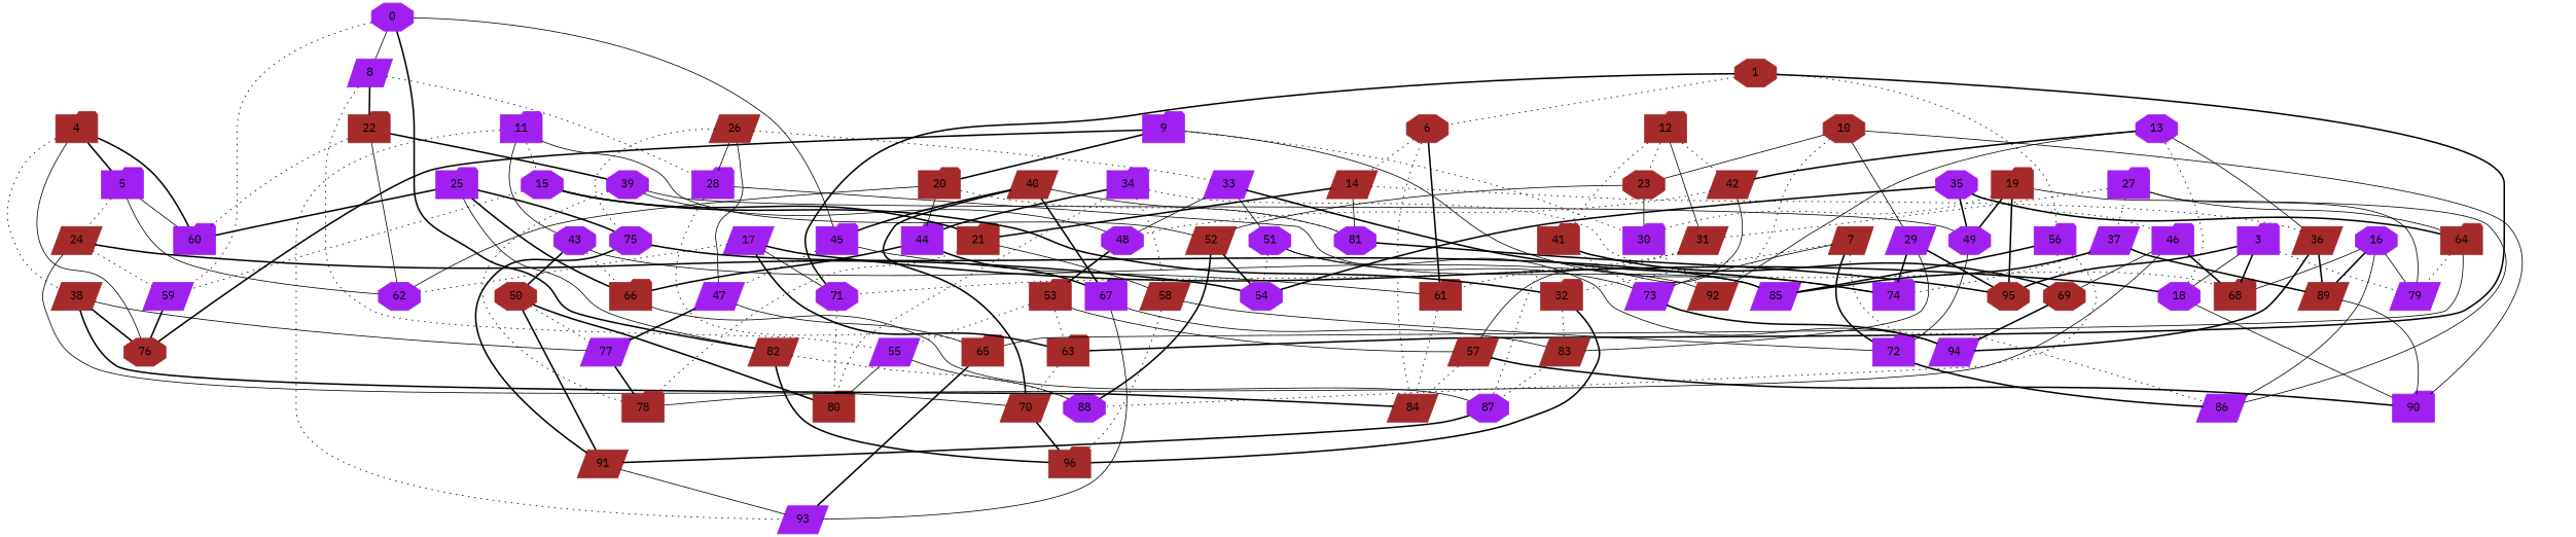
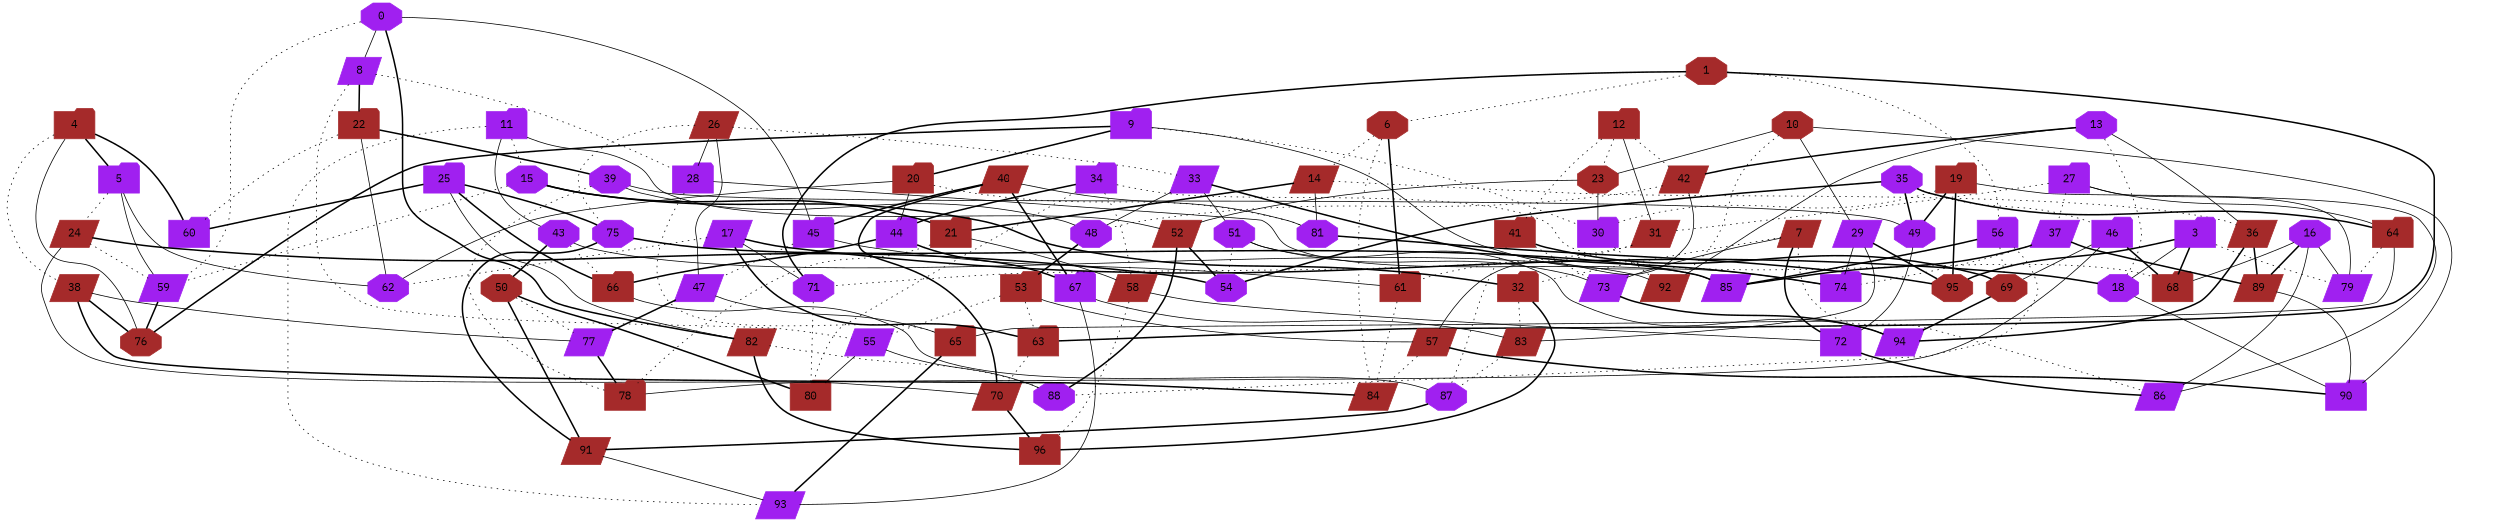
  graph {
    fontname="IBM Plex Mono"
    node [color=purple fontname="IBM Plex Mono" shape=folder style=filled]
    edge [fontname="IBM Plex Mono" style=bold]
    1 [color=brown shape=octagon]
    6 [color=brown shape=octagon]
    56
    63 [color=brown]
    71 [shape=octagon]
    14 [color=brown shape=parallelogram]
    61 [color=brown]
    84 [color=brown shape=parallelogram]
    85 [shape=parallelogram]
    69 [color=brown shape=octagon]
    88 [shape=octagon]
    70 [color=brown shape=parallelogram]
    80 [color=brown]
    n14 [label=0 shape=octagon]
    8 [shape=parallelogram]
    45
    59 [shape=parallelogram]
    82 [color=brown shape=parallelogram]
    22 [color=brown]
    28
    55 [shape=parallelogram]
    47 [shape=parallelogram]
    76 [color=brown shape=octagon]
    96 [color=brown]
    18 [shape=octagon]
    3
    68 [color=brown]
    79 [shape=parallelogram]
    95 [color=brown shape=octagon]
    90
    4 [color=brown]
    5
    38 [color=brown shape=parallelogram]
    60
    24 [color=brown shape=parallelogram]
    62 [shape=octagon]
    77 [shape=parallelogram]
    54 [shape=octagon]
    36 [color=brown shape=parallelogram]
    21 [color=brown]
    81 [shape=octagon]
    7 [color=brown shape=parallelogram]
    32 [color=brown]
    72
    73 [shape=parallelogram]
    86 [shape=parallelogram]
    83 [color=brown shape=parallelogram]
    94 [shape=parallelogram]
    39 [shape=octagon]
    65 [color=brown]
    9
    20 [color=brown]
    30
    74
    44
    92 [color=brown shape=parallelogram]
    10 [color=brown shape=octagon]
    23 [color=brown shape=octagon]
    29 [shape=parallelogram]
    52 [color=brown shape=parallelogram]
    15 [shape=octagon]
    11
    43 [shape=octagon]
    93 [shape=parallelogram]
    66 [color=brown]
    50 [color=brown shape=octagon]
    12 [color=brown]
    31 [color=brown shape=parallelogram]
    41 [color=brown]
    42 [color=brown shape=parallelogram]
    87 [shape=octagon]
    48 [shape=octagon]
    57 [color=brown shape=parallelogram]
    13 [shape=octagon]
    89 [color=brown shape=parallelogram]
    58 [color=brown shape=parallelogram]
    78 [color=brown]
    16 [shape=octagon]
    17 [shape=parallelogram]
    19 [color=brown]
    49 [shape=octagon]
    67
    25
    75 [shape=octagon]
    91 [color=brown shape=parallelogram]
    26 [color=brown shape=parallelogram]
    33 [shape=parallelogram]
    51 [shape=octagon]
    27
    37 [shape=parallelogram]
    64 [color=brown]
    53 [color=brown]
    34
    35 [shape=octagon]
    46
    40 [color=brown shape=parallelogram]
    1 -- 6 [style=dotted]
    1 -- 56 [style=dotted]
    1 -- 63
    1 -- 71
    6 -- 14 [style=dotted]
    6 -- 61
    6 -- 84 [style=dotted]
    56 -- 85
    56 -- 69 [style=dotted]
    56 -- 88 [style=dotted]
    63 -- 70 [style=dotted]
    71 -- 80 [style=dotted]
    14 -- 36 [style=dotted]
    14 -- 21
    14 -- 81 [style=solid]
    61 -- 84 [style=dotted]
    69 -- 94
    70 -- 96
    n14 -- 8 [style=solid]
    n14 -- 45 [style=solid]
    n14 -- 59 [style=dotted]
    n14 -- 82
    8 -- 22
    8 -- 28 [style=dotted]
    8 -- 55 [style=dotted]
    45 -- 61 [style=solid]
    45 -- 47 [style=dotted]
    59 -- 76
    82 -- 88 [style=dotted]
    82 -- 96
    22 -- 60 [style=dotted]
    22 -- 62 [style=solid]
    22 -- 39
    28 -- 85 [style=solid]
    28 -- 65 [style=dotted]
    55 -- 88 [style=solid]
    55 -- 80 [style=solid]
    47 -- 77
    47 -- 65 [style=solid]
    18 -- 90 [style=solid]
    3 -- 18 [style=solid]
    3 -- 68
    3 -- 79 [style=dotted]
    3 -- 95
    4 -- 76 [style=solid]
    4 -- 5
    4 -- 38 [style=dotted]
    4 -- 60
-   5 -- 60 [style=solid]
+   5 -- 59 [style=solid]
    5 -- 24 [style=dotted]
    5 -- 62 [style=solid]
    38 -- 84
    38 -- 76
    38 -- 77 [style=solid]
    24 -- 70 [style=solid]
    24 -- 59 [style=dotted]
    24 -- 54
    77 -- 78
    36 -- 94
    36 -- 89
    21 -- 58 [style=solid]
    21 -- 78 [style=dotted]
    81 -- 95
    7 -- 32 [style=dotted]
    7 -- 72
    7 -- 73 [style=solid]
    7 -- 86 [style=dotted]
    32 -- 96
    32 -- 83 [style=dotted]
    72 -- 86
    73 -- 94
    83 -- 87 [style=dotted]
    39 -- 48 [style=solid]
    39 -- 78 [style=dotted]
    39 -- 49 [style=solid]
    65 -- 93
    9 -- 76
    9 -- 20
    9 -- 30 [style=dotted]
    9 -- 74 [style=solid]
    20 -- 62 [style=solid]
    20 -- 81 [style=dotted]
    20 -- 44 [style=solid]
    30 -- 92 [style=dotted]
    44 -- 66
    44 -- 67
    10 -- 90 [style=solid]
    10 -- 92 [style=dotted]
    10 -- 23 [style=solid]
    10 -- 29 [style=solid]
    23 -- 30 [style=solid]
    23 -- 52 [style=solid]
    29 -- 95
    29 -- 83 [style=solid]
-   29 -- 74
+   29 -- 74 [style=solid]
    52 -- 88
    52 -- 54
    15 -- 59 [style=dotted]
    15 -- 21
    15 -- 32
    11 -- 52 [style=solid]
    11 -- 15 [style=dotted]
    11 -- 43 [style=solid]
    11 -- 93 [style=dotted]
    43 -- 92 [style=solid]
    43 -- 66 [style=dotted]
    43 -- 50
    66 -- 87 [style=solid]
    50 -- 80
    50 -- 77 [style=dotted]
    50 -- 91
    12 -- 23 [style=dotted]
    12 -- 31 [style=solid]
    12 -- 41 [style=dotted]
    12 -- 42 [style=dotted]
    31 -- 71 [style=dotted]
    31 -- 61 [style=dotted]
    41 -- 69
    41 -- 73 [style=dotted]
    41 -- 87 [style=dotted]
    42 -- 48 [style=dotted]
    42 -- 57 [style=solid]
    87 -- 91
    48 -- 53
    57 -- 84 [style=dotted]
    57 -- 90
    13 -- 18 [style=dotted]
    13 -- 36 [style=solid]
    13 -- 92 [style=solid]
    13 -- 42
    89 -- 90 [style=solid]
    58 -- 96 [style=dotted]
    58 -- 72 [style=solid]
    16 -- 68 [style=solid]
    16 -- 79 [style=solid]
    16 -- 86 [style=solid]
    16 -- 89
    17 -- 63
    17 -- 71 [style=solid]
    17 -- 18
    17 -- 62 [style=dotted]
    19 -- 95
    19 -- 86 [style=solid]
    19 -- 30 [style=dotted]
    19 -- 49
    49 -- 72 [style=solid]
    67 -- 83 [style=solid]
    67 -- 93 [style=solid]
    25 -- 82 [style=solid]
    25 -- 60
    25 -- 66
    25 -- 75
    75 -- 85
    75 -- 91
    91 -- 93 [style=solid]
    26 -- 28 [style=solid]
    26 -- 47 [style=solid]
    26 -- 75 [style=dotted]
    26 -- 33 [style=dotted]
    33 -- 74
    33 -- 48 [style=solid]
    33 -- 51 [style=solid]
    51 -- 54 [style=dotted]
    51 -- 73 [style=solid]
    51 -- 94 [style=solid]
    27 -- 79 [style=solid]
    27 -- 31 [style=dotted]
    27 -- 37 [style=dotted]
    27 -- 64 [style=solid]
    37 -- 85
    37 -- 74 [style=dotted]
    37 -- 89
    64 -- 79 [style=dotted]
    64 -- 65 [style=solid]
    53 -- 63 [style=dotted]
    53 -- 55 [style=dotted]
    53 -- 57 [style=solid]
    34 -- 80 [style=dotted]
    34 -- 68 [style=dotted]
    34 -- 44
    34 -- 58 [style=dotted]
    35 -- 54
    35 -- 49
    35 -- 64
    35 -- 46 [style=dotted]
    46 -- 69 [style=solid]
    46 -- 68
    46 -- 78 [style=solid]
    40 -- 70
    40 -- 45
    40 -- 81 [style=solid]
    40 -- 67
  }
